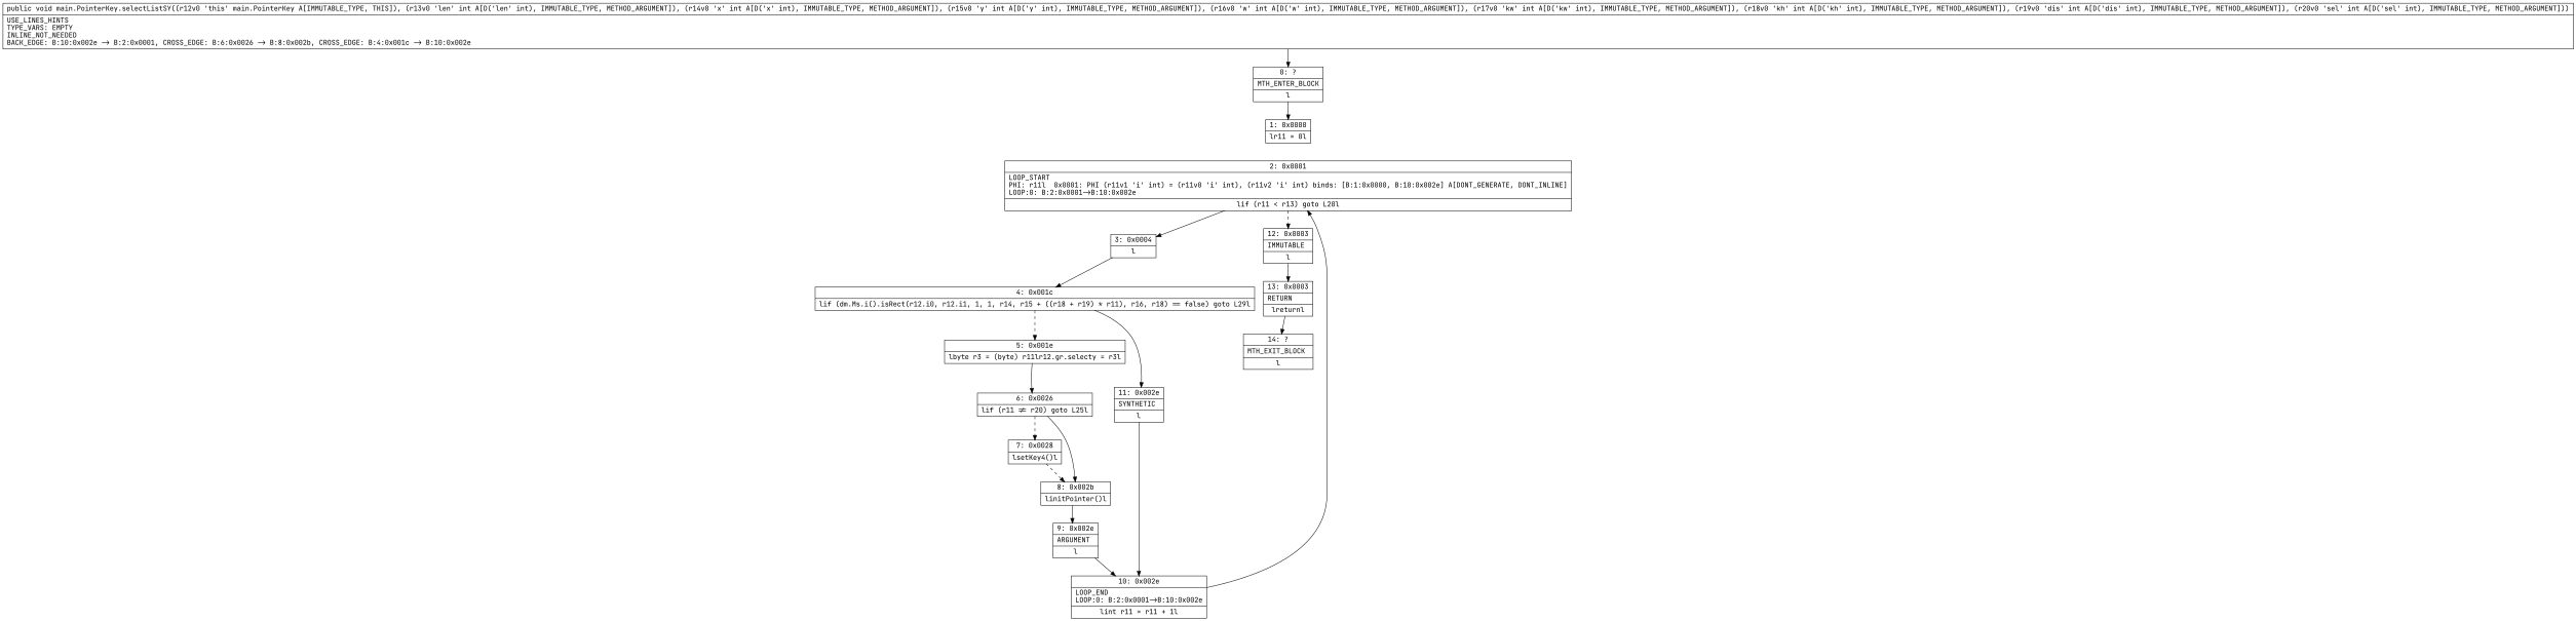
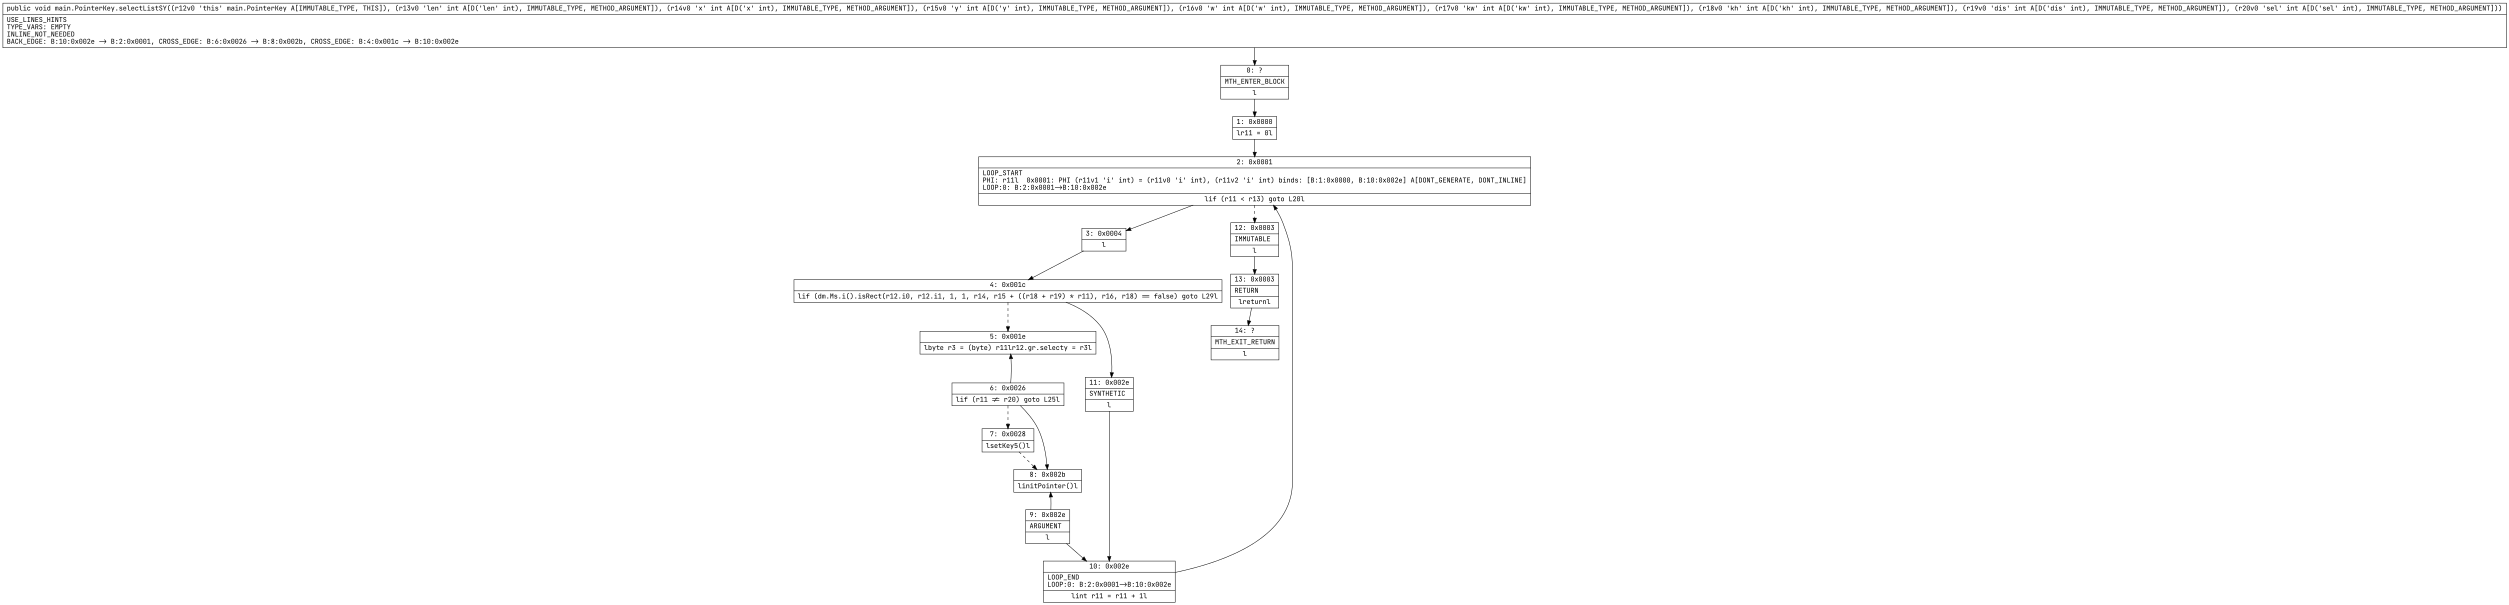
  digraph {
    fontname="JetBrains Mono"
    node [fontname="JetBrains Mono" shape=record]
    edge [fontname="JetBrains Mono"]
    n1 [label="{0\:\ ?|MTH_ENTER_BLOCK\l|l}"]
    n2 [label="{1\:\ 0x0000|lr11 = 0l}"]
    n3 [label="{2\:\ 0x0001|LOOP_START\lPHI: r11l  0x0001: PHI (r11v1 'i' int) = (r11v0 'i' int), (r11v2 'i' int) binds: [B:1:0x0000, B:10:0x002e] A[DONT_GENERATE, DONT_INLINE]\lLOOP:0: B:2:0x0001\-\>B:10:0x002e\l|lif (r11 \< r13) goto L20l}"]
    n4 [label="{3\:\ 0x0004|l}"]
    n5 [label="{12\:\ 0x0003|IMMUTABLE\l|l}"]
    n6 [label="{4\:\ 0x001c|lif (dm.Ms.i().isRect(r12.i0, r12.i1, 1, 1, r14, r15 + ((r18 + r19) * r11), r16, r18) == false) goto L29l}"]
    n7 [label="{13\:\ 0x0003|RETURN\l|lreturnl}"]
    n8 [label="{5\:\ 0x001e|lbyte r3 = (byte) r11lr12.gr.selecty = r3l}"]
    n9 [label="{11\:\ 0x002e|SYNTHETIC\l|l}"]
    n10 [label="{6\:\ 0x0026|lif (r11 != r20) goto L25l}"]
    n11 [label="{10\:\ 0x002e|LOOP_END\lLOOP:0: B:2:0x0001\-\>B:10:0x002e\l|lint r11 = r11 + 1l}"]
-   n12 [label="{7\:\ 0x0028|lsetKey4()l}"]
+   n12 [label="{7\:\ 0x0028|lsetKey5()l}"]
    n13 [label="{8\:\ 0x002b|linitPointer()l}"]
    n14 [label="{9\:\ 0x002e|ARGUMENT\l|l}"]
-   n15 [label="{14\:\ ?|MTH_EXIT_BLOCK\l|l}"]
+   n15 [label="{14\:\ ?|MTH_EXIT_RETURN\l|l}"]
    n16 [label="{public void main.PointerKey.selectListSY((r12v0 'this' main.PointerKey A[IMMUTABLE_TYPE, THIS]), (r13v0 'len' int A[D('len' int), IMMUTABLE_TYPE, METHOD_ARGUMENT]), (r14v0 'x' int A[D('x' int), IMMUTABLE_TYPE, METHOD_ARGUMENT]), (r15v0 'y' int A[D('y' int), IMMUTABLE_TYPE, METHOD_ARGUMENT]), (r16v0 'w' int A[D('w' int), IMMUTABLE_TYPE, METHOD_ARGUMENT]), (r17v0 'kw' int A[D('kw' int), IMMUTABLE_TYPE, METHOD_ARGUMENT]), (r18v0 'kh' int A[D('kh' int), IMMUTABLE_TYPE, METHOD_ARGUMENT]), (r19v0 'dis' int A[D('dis' int), IMMUTABLE_TYPE, METHOD_ARGUMENT]), (r20v0 'sel' int A[D('sel' int), IMMUTABLE_TYPE, METHOD_ARGUMENT]))  | USE_LINES_HINTS\lTYPE_VARS: EMPTY\lINLINE_NOT_NEEDED\lBACK_EDGE: B:10:0x002e \-\> B:2:0x0001, CROSS_EDGE: B:6:0x0026 \-\> B:8:0x002b, CROSS_EDGE: B:4:0x001c \-\> B:10:0x002e\l}"]
    n1 -> n2
+   n2 -> n3
    n3 -> n4
    n3 -> n5 [style=dashed]
    n4 -> n6
    n5 -> n7
    n6 -> n8 [style=dashed]
    n6 -> n9
    n7 -> n15
-   n8 -> n10
+   n10 -> n8
    n9 -> n11
    n10 -> n12 [style=dashed]
    n10 -> n13
    n11 -> n3
    n12 -> n13 [style=dashed]
-   n13 -> n14
+   n14 -> n13
    n14 -> n11
    n16 -> n1
  }
